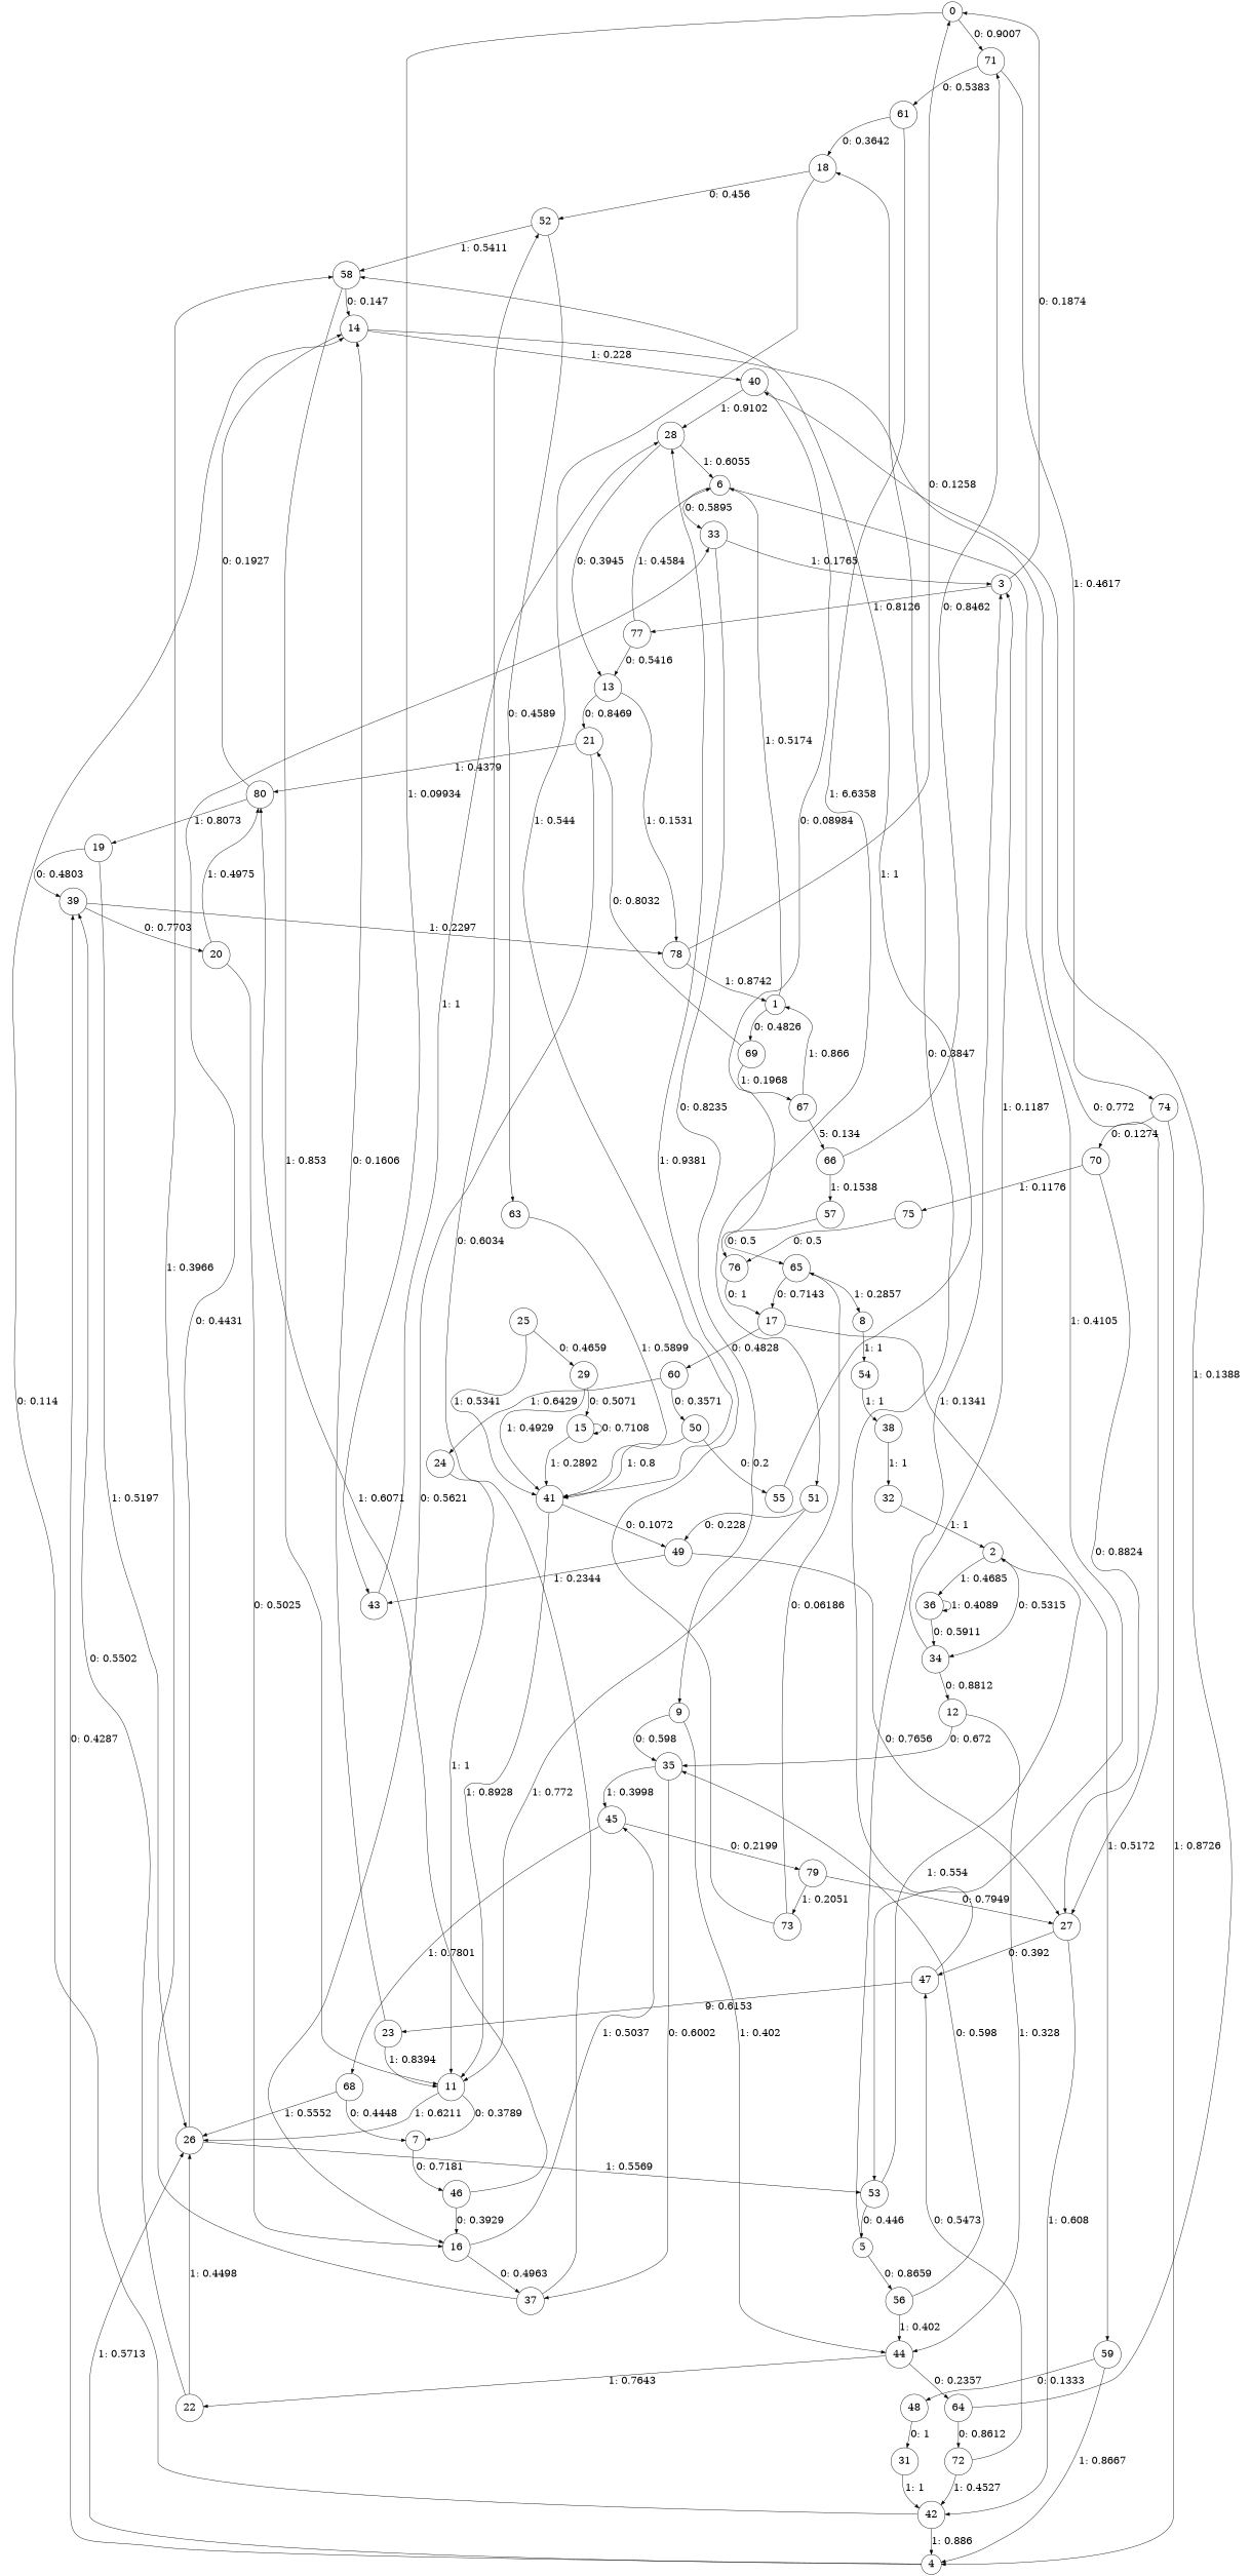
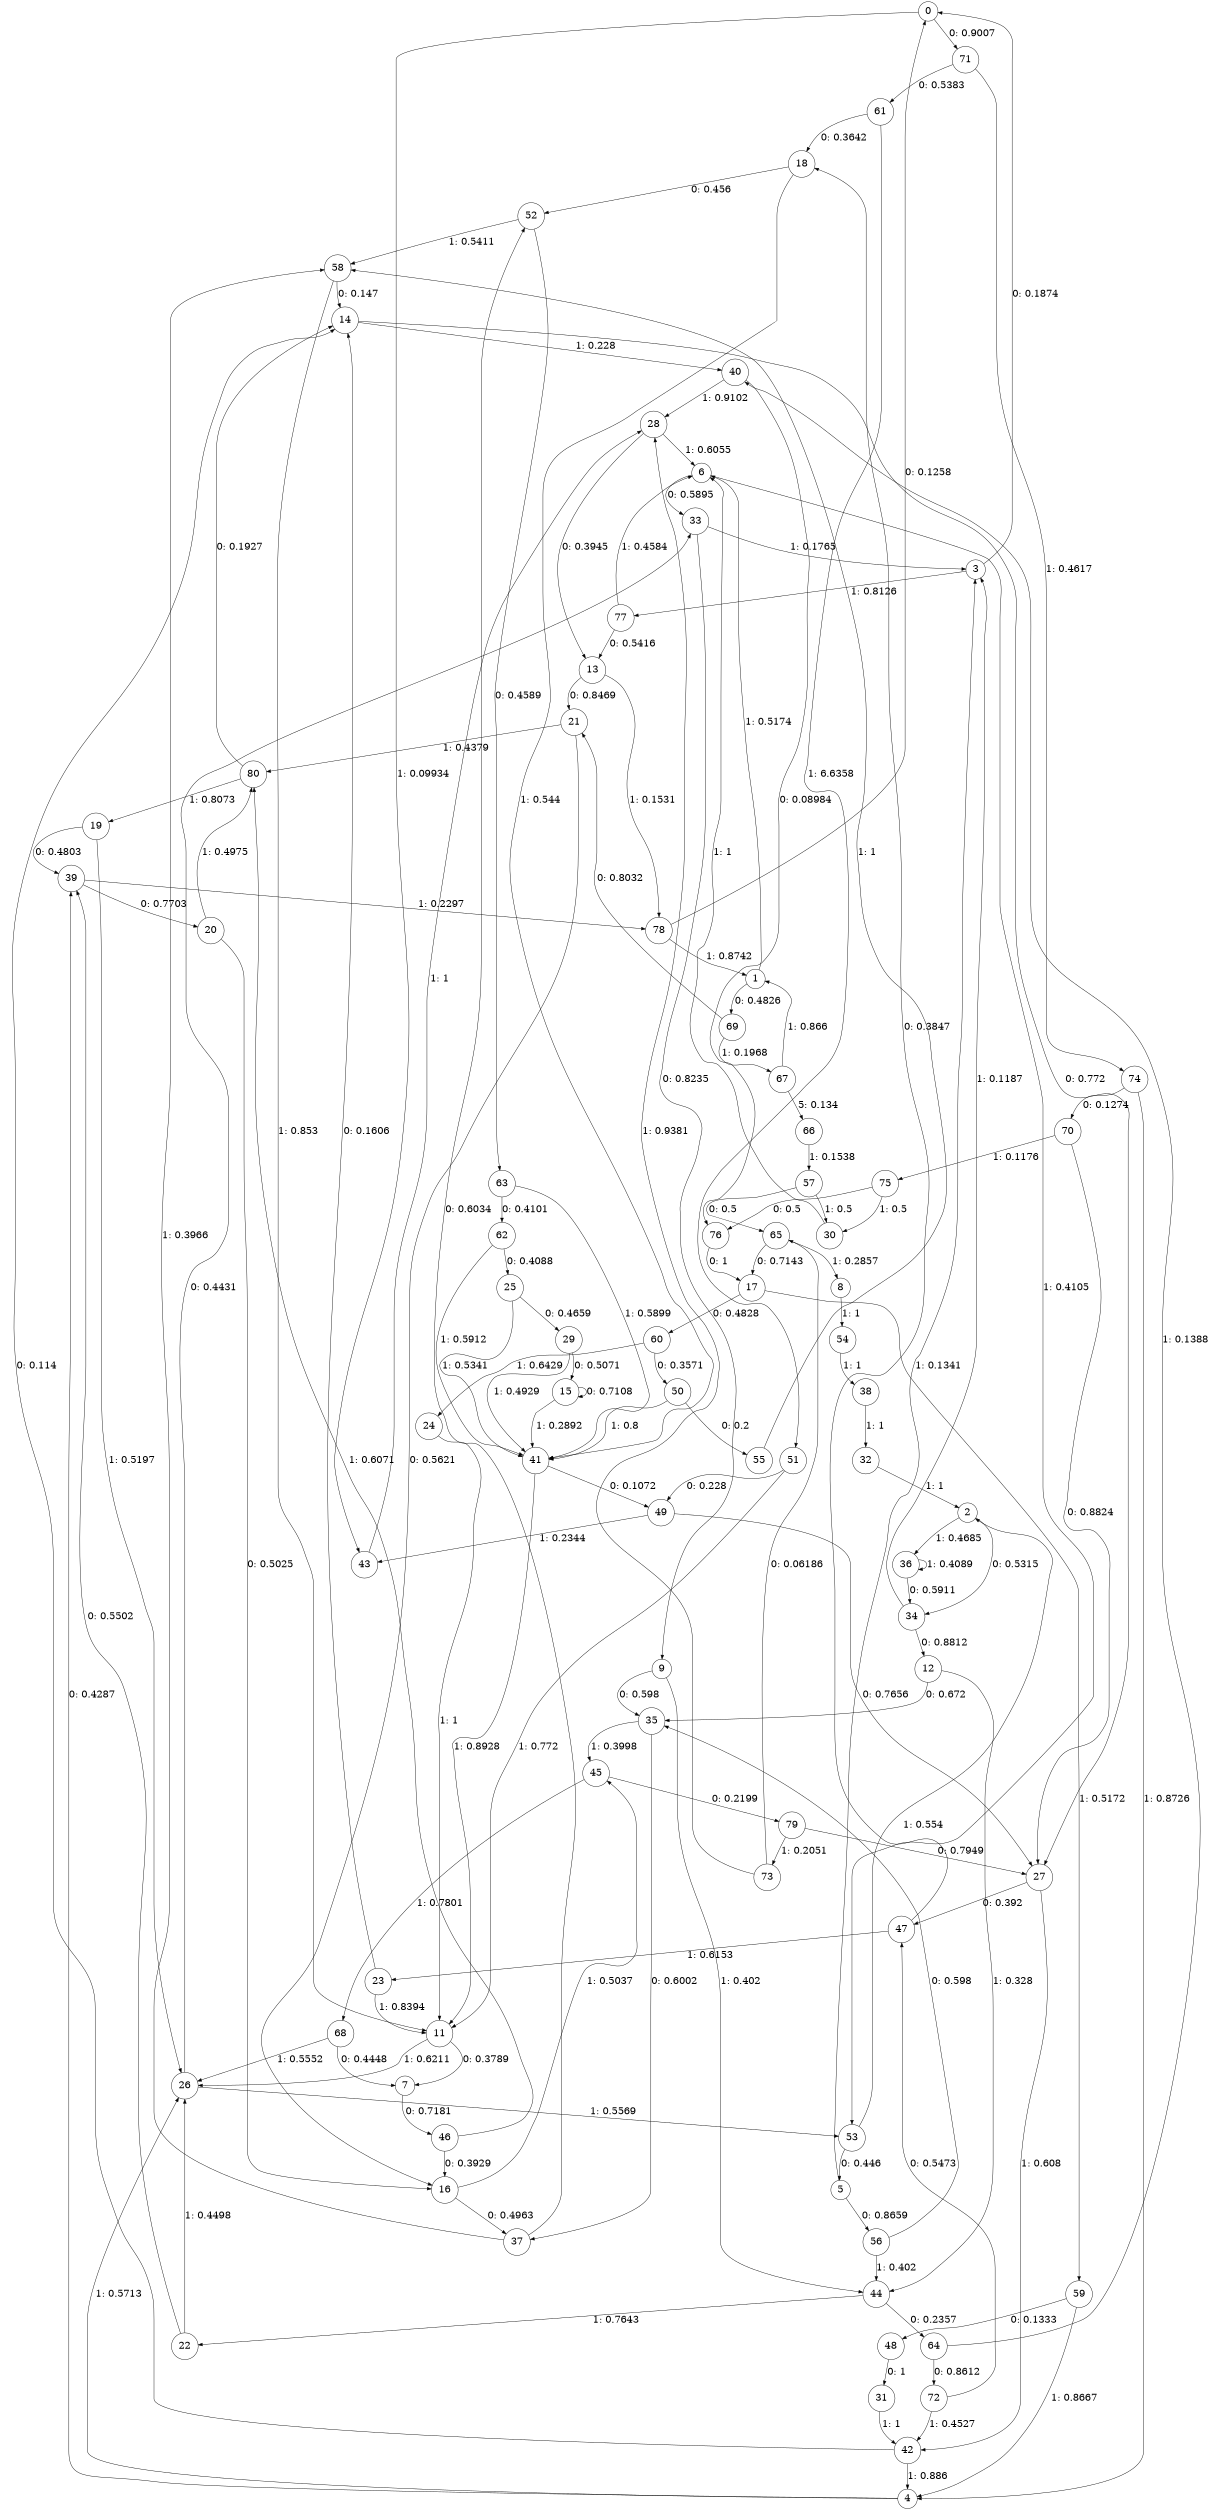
  digraph {
    node [fontsize=24 shape=circle]
    edge [fontsize=24]
    0
    71
    43
    61
    74
    28
    18
    51
    4
    70
    6
    13
    1
    69
    21
    67
    33
    53
    n19 [label=80]
    16
    66
    3
    9
    2
    5
    34
    36
    12
    77
    35
    44
    78
    39
    26
    20
    56
    37
    45
    22
    64
    7
    46
    14
    19
    8
    54
    38
    32
    52
    58
    79
    68
    40
    72
    27
    47
    42
    76
    11
    23
    17
    15
    41
    49
    63
    73
    60
    59
    24
    50
    48
    55
    31
+   62
    25
    29
+   30
    65
    57
    75
    0 -> 71 [label="0: 0.9007   "]
    0 -> 43 [label="1: 0.09934  "]
    71 -> 61 [label="0: 0.5383   "]
    71 -> 74 [label="1: 0.4617   "]
    43 -> 28 [label="1: 1        "]
    61 -> 18 [label="0: 0.3642   "]
    61 -> 51 [label="1: 6.6358   "]
    74 -> 4 [label="1: 0.8726   "]
    74 -> 70 [label="0: 0.1274   "]
    28 -> 6 [label="1: 0.6055   "]
    28 -> 13 [label="0: 0.3945   "]
    18 -> 52 [label="0: 0.456    "]
    18 -> 41 [label="1: 0.544    "]
    51 -> 11 [label="1: 0.772    "]
    51 -> 49 [label="0: 0.228    "]
    4 -> 39 [label="0: 0.4287   "]
    4 -> 26 [label="1: 0.5713   "]
    70 -> 27 [label="0: 0.8824   "]
    70 -> 75 [label="1: 0.1176   "]
    6 -> 33 [label="0: 0.5895   "]
    6 -> 53 [label="1: 0.4105   "]
    13 -> 21 [label="0: 0.8469   "]
    13 -> 78 [label="1: 0.1531   "]
    1 -> 6 [label="1: 0.5174   "]
    1 -> 69 [label="0: 0.4826   "]
    69 -> 21 [label="0: 0.8032   "]
    69 -> 67 [label="1: 0.1968   "]
    21 -> n19 [label="1: 0.4379   "]
    21 -> 16 [label="0: 0.5621   "]
    67 -> 1 [label="1: 0.866    "]
    67 -> 66 [label="5: 0.134    "]
    33 -> 3 [label="1: 0.1765   "]
    33 -> 9 [label="0: 0.8235   "]
    53 -> 2 [label="1: 0.554    "]
    53 -> 5 [label="0: 0.446    "]
    n19 -> 14 [label="0: 0.1927   "]
    n19 -> 19 [label="1: 0.8073   "]
    16 -> 37 [label="0: 0.4963   "]
    16 -> 45 [label="1: 0.5037   "]
-   66 -> 71 [label="0: 0.8462   "]
    66 -> 57 [label="1: 0.1538   "]
    3 -> 0 [label="0: 0.1874   "]
    3 -> 77 [label="1: 0.8126   "]
    9 -> 35 [label="0: 0.598    "]
    9 -> 44 [label="1: 0.402    "]
    2 -> 34 [label="0: 0.5315   "]
    2 -> 36 [label="1: 0.4685   "]
    5 -> 3 [label="1: 0.1341   "]
    5 -> 56 [label="0: 0.8659   "]
    34 -> 3 [label="1: 0.1187   "]
    34 -> 12 [label="0: 0.8812   "]
    36 -> 34 [label="0: 0.5911   "]
    36 -> 36 [label="1: 0.4089   "]
    12 -> 35 [label="0: 0.672    "]
    12 -> 44 [label="1: 0.328    "]
    77 -> 6 [label="1: 0.4584   "]
    77 -> 13 [label="0: 0.5416   "]
    35 -> 37 [label="0: 0.6002   "]
    35 -> 45 [label="1: 0.3998   "]
    44 -> 22 [label="1: 0.7643   "]
    44 -> 64 [label="0: 0.2357   "]
    78 -> 0 [label="0: 0.1258   "]
    78 -> 1 [label="1: 0.8742   "]
    39 -> 78 [label="1: 0.2297   "]
    39 -> 20 [label="0: 0.7703   "]
    26 -> 33 [label="0: 0.4431   "]
    26 -> 53 [label="1: 0.5569   "]
    20 -> n19 [label="1: 0.4975   "]
    20 -> 16 [label="0: 0.5025   "]
    56 -> 35 [label="0: 0.598    "]
    56 -> 44 [label="1: 0.402    "]
    37 -> 52 [label="0: 0.6034   "]
    37 -> 58 [label="1: 0.3966   "]
    45 -> 79 [label="0: 0.2199   "]
    45 -> 68 [label="1: 0.7801   "]
    22 -> 39 [label="0: 0.5502   "]
    22 -> 26 [label="1: 0.4498   "]
    64 -> 40 [label="1: 0.1388   "]
    64 -> 72 [label="0: 0.8612   "]
    7 -> 46 [label="0: 0.7181   "]
    46 -> n19 [label="1: 0.6071   "]
    46 -> 16 [label="0: 0.3929   "]
    14 -> 40 [label="1: 0.228    "]
    14 -> 27 [label="0: 0.772    "]
    19 -> 39 [label="0: 0.4803   "]
    19 -> 26 [label="1: 0.5197   "]
    8 -> 54 [label="1: 1        "]
    54 -> 38 [label="1: 1        "]
    38 -> 32 [label="1: 1        "]
    32 -> 2 [label="1: 1        "]
    52 -> 58 [label="1: 0.5411   "]
    52 -> 63 [label="0: 0.4589   "]
    58 -> 14 [label="0: 0.147    "]
    58 -> 11 [label="1: 0.853    "]
    79 -> 27 [label="0: 0.7949   "]
    79 -> 73 [label="1: 0.2051   "]
    68 -> 26 [label="1: 0.5552   "]
    68 -> 7 [label="0: 0.4448   "]
    40 -> 28 [label="1: 0.9102   "]
    40 -> 76 [label="0: 0.08984  "]
    72 -> 47 [label="0: 0.5473   "]
    72 -> 42 [label="1: 0.4527   "]
    27 -> 47 [label="0: 0.392    "]
    27 -> 42 [label="1: 0.608    "]
    47 -> 18 [label="0: 0.3847   "]
-   47 -> 23 [label="9: 0.6153   "]
+   47 -> 23 [label="1: 0.6153   "]
    42 -> 4 [label="1: 0.886    "]
    42 -> 14 [label="0: 0.114    "]
    76 -> 17 [label="0: 1        "]
    11 -> 26 [label="1: 0.6211   "]
    11 -> 7 [label="0: 0.3789   "]
    23 -> 14 [label="0: 0.1606   "]
    23 -> 11 [label="1: 0.8394   "]
    17 -> 60 [label="0: 0.4828   "]
    17 -> 59 [label="1: 0.5172   "]
    15 -> 15 [label="0: 0.7108   "]
    15 -> 41 [label="1: 0.2892   "]
    41 -> 11 [label="1: 0.8928   "]
    41 -> 49 [label="0: 0.1072   "]
    49 -> 43 [label="1: 0.2344   "]
    49 -> 27 [label="0: 0.7656   "]
    63 -> 41 [label="1: 0.5899   "]
+   63 -> 62 [label="0: 0.4101   "]
    73 -> 28 [label="1: 0.9381   "]
    73 -> 65 [label="0: 0.06186  "]
    60 -> 24 [label="1: 0.6429   "]
    60 -> 50 [label="0: 0.3571   "]
    59 -> 4 [label="1: 0.8667   "]
    59 -> 48 [label="0: 0.1333   "]
    24 -> 11 [label="1: 1        "]
    50 -> 41 [label="1: 0.8      "]
    50 -> 55 [label="0: 0.2      "]
    48 -> 31 [label="0: 1        "]
    55 -> 58 [label="1: 1        "]
    31 -> 42 [label="1: 1        "]
+   62 -> 41 [label="1: 0.5912   "]
+   62 -> 25 [label="0: 0.4088   "]
    25 -> 41 [label="1: 0.5341   "]
    25 -> 29 [label="0: 0.4659   "]
    29 -> 15 [label="0: 0.5071   "]
    29 -> 41 [label="1: 0.4929   "]
+   30 -> 6 [label="1: 1        "]
    65 -> 8 [label="1: 0.2857   "]
    65 -> 17 [label="0: 0.7143   "]
+   57 -> 30 [label="1: 0.5      "]
    57 -> 65 [label="0: 0.5      "]
    75 -> 76 [label="0: 0.5      "]
+   75 -> 30 [label="1: 0.5      "]
  }
